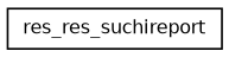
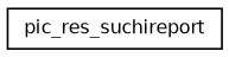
  digraph {
    rankdir=LR
-   n1 [color=black fillcolor=white fontname=Helvetica fontsize=10 height=0.2 label=res_res_suchireport shape=record style=filled width=0.4]
+   n1 [color=black fillcolor=white fontname=Helvetica fontsize=10 height=0.2 label=pic_res_suchireport shape=record style=filled width=0.4]
  }
